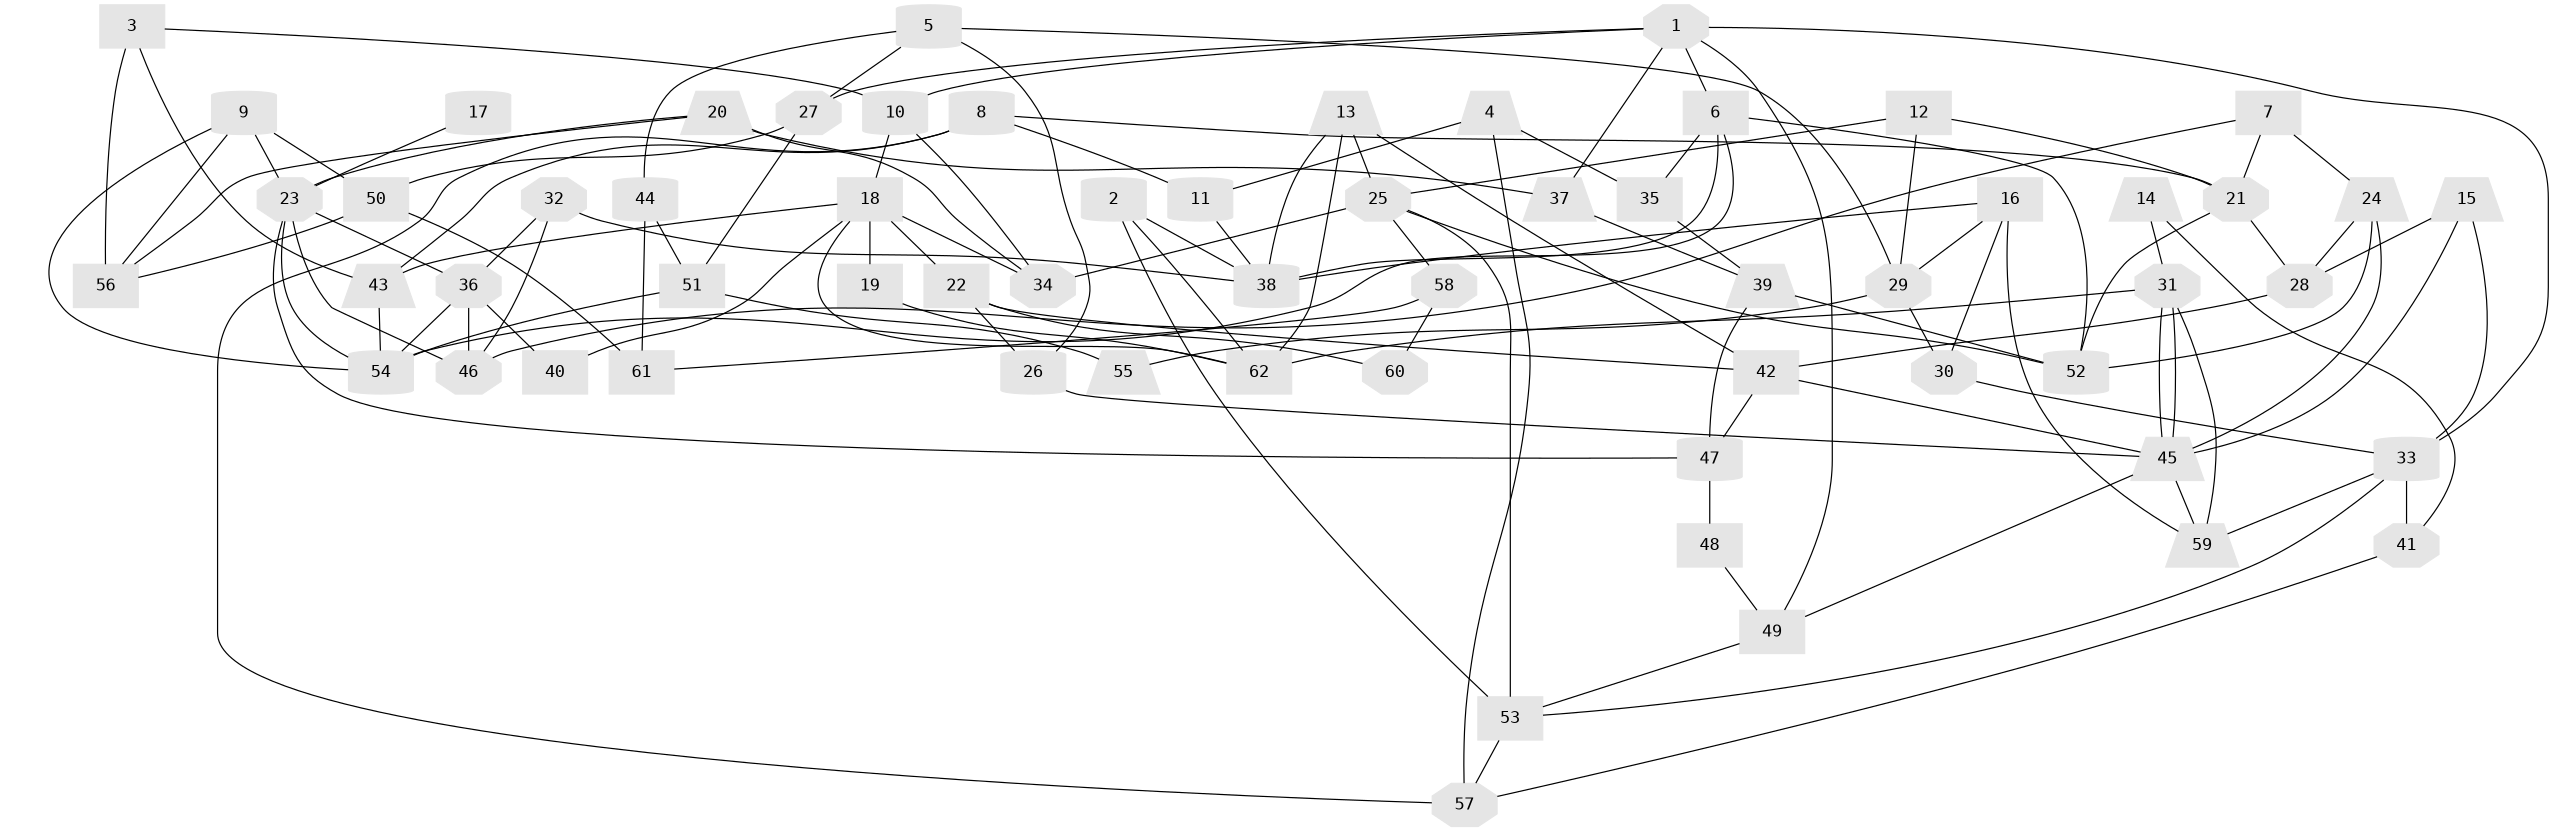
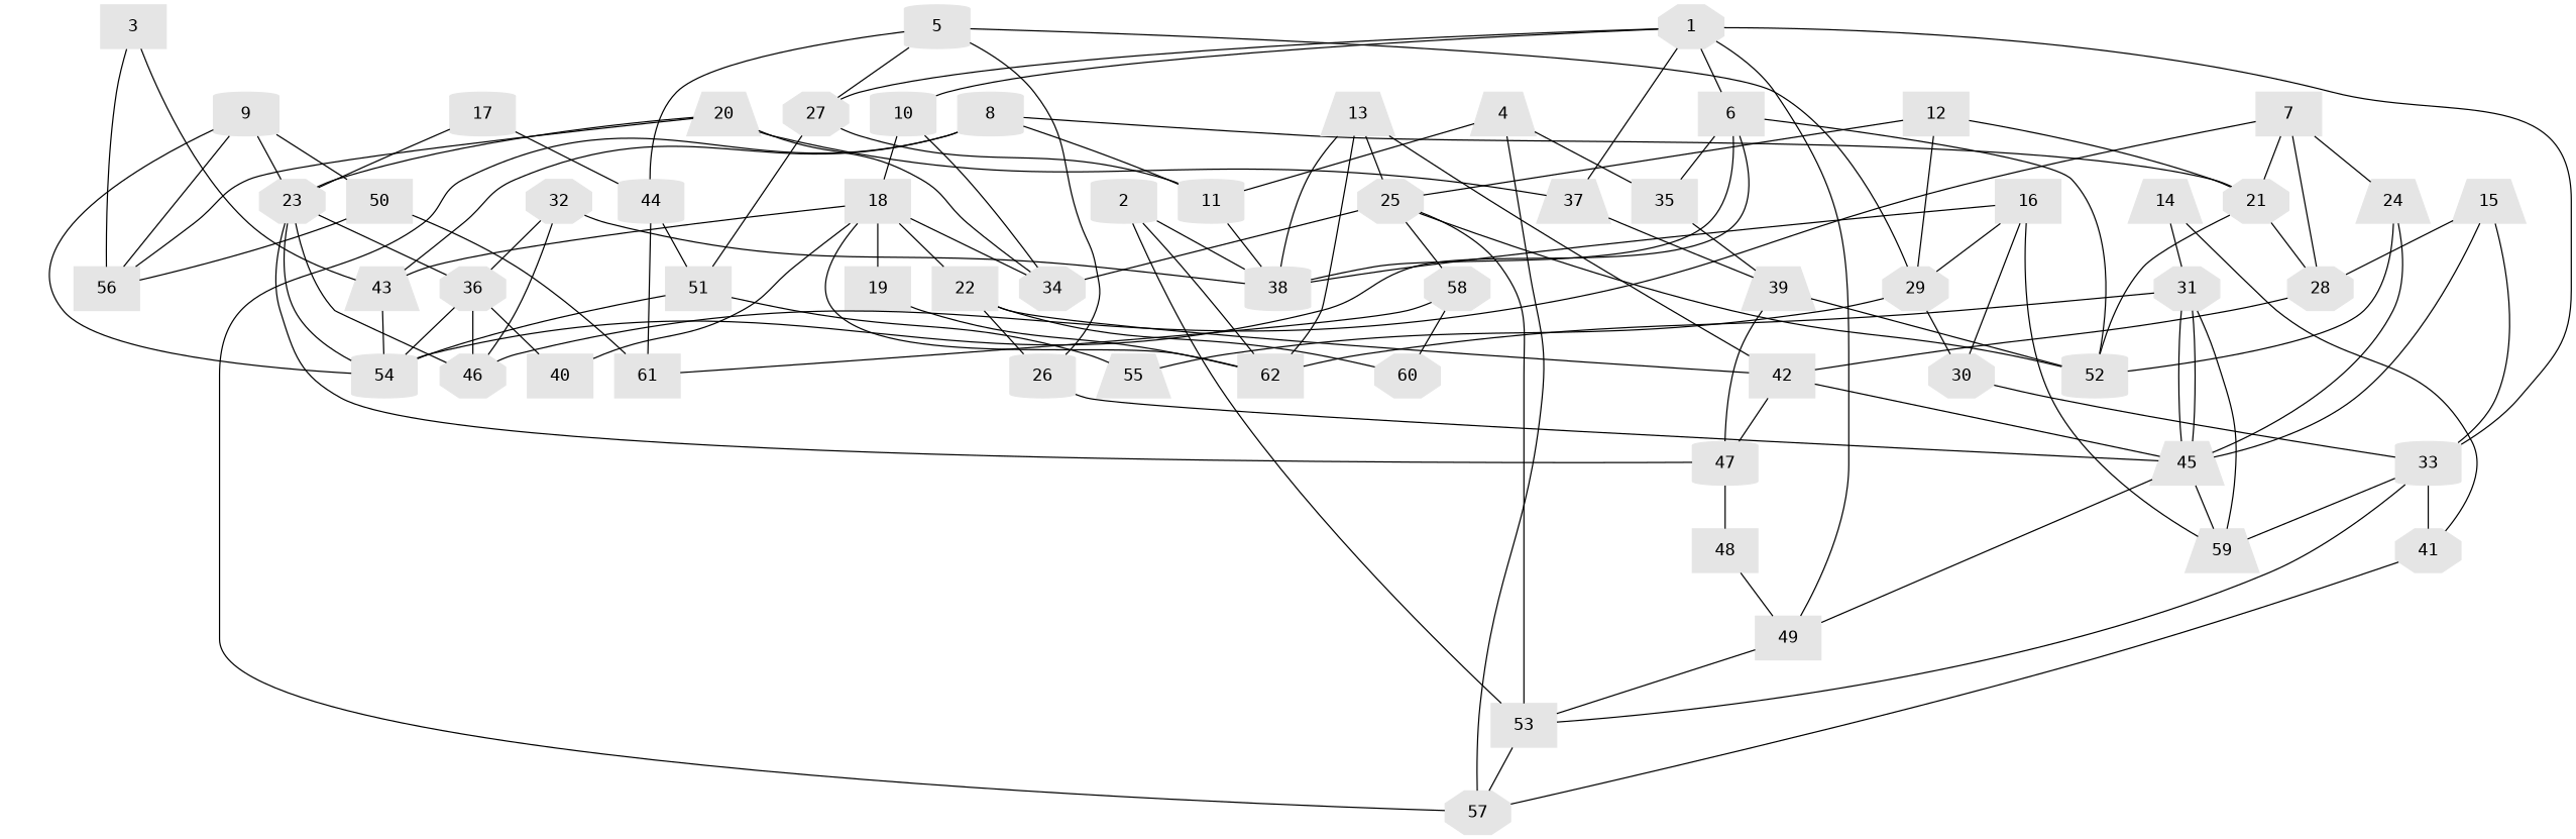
  graph {
    fontname="DejaVu Sans Mono"
    node [color=gray90 fontname="DejaVu Sans Mono" shape=box style=filled]
    edge [fontname="DejaVu Sans Mono"]
    1 [shape=octagon]
    6
    10 [shape=cylinder]
    27 [shape=octagon]
    33 [shape=cylinder]
    37 [shape=trapezium]
    49
    38 [shape=cylinder]
    35
    52 [shape=cylinder]
    54 [shape=cylinder]
    18
    34 [shape=octagon]
    50
    51
    53
    41 [shape=octagon]
    59 [shape=trapezium]
    39 [shape=trapezium]
    2 [shape=cylinder]
    62
    57 [shape=octagon]
    3
    43 [shape=trapezium]
    56
    4 [shape=trapezium]
    11 [shape=cylinder]
    5 [shape=cylinder]
    26 [shape=cylinder]
    29 [shape=octagon]
    44 [shape=cylinder]
    45 [shape=trapezium]
    30 [shape=octagon]
    55 [shape=trapezium]
    61
    21 [shape=octagon]
    7
    24 [shape=trapezium]
    28 [shape=octagon]
    46 [shape=octagon]
    42
    8 [shape=cylinder]
    9 [shape=cylinder]
    23 [shape=octagon]
    36 [shape=octagon]
    47 [shape=cylinder]
    19
    22
    40
    12
    25 [shape=octagon]
    58 [shape=octagon]
    13 [shape=trapezium]
    14 [shape=trapezium]
    31 [shape=octagon]
    15 [shape=trapezium]
    16
    17 [shape=cylinder]
    60 [shape=octagon]
    20 [shape=trapezium]
    48
    32 [shape=octagon]
    1 -- 6
    1 -- 10
    1 -- 27
    1 -- 33
    1 -- 37
    1 -- 49
    6 -- 38
    6 -- 35
    6 -- 52
    6 -- 54
    10 -- 18
    10 -- 34
-   27 -- 50
+   27 -- 11
    27 -- 51
    33 -- 53
    33 -- 41
    33 -- 59
    37 -- 39
    49 -- 53
    35 -- 39
    18 -- 34
    18 -- 62
    18 -- 43
    18 -- 19
    18 -- 22
    18 -- 40
    50 -- 56
    50 -- 61
    51 -- 54
    51 -- 55
    53 -- 57
    41 -- 57
    39 -- 52
    39 -- 47
    2 -- 38
    2 -- 53
    2 -- 62
-   3 -- 10
    3 -- 43
    3 -- 56
    43 -- 54
    4 -- 35
    4 -- 57
    4 -- 11
    11 -- 38
    5 -- 27
    5 -- 26
    5 -- 29
    5 -- 44
    26 -- 45
    29 -- 30
    29 -- 55
    44 -- 51
    44 -- 61
    45 -- 49
    45 -- 59
    30 -- 33
    21 -- 52
    21 -- 28
    7 -- 21
    7 -- 24
-   24 -- 28
+   7 -- 28
    7 -- 46
    24 -- 52
    24 -- 45
    28 -- 42
    42 -- 45
    42 -- 47
    8 -- 57
    8 -- 43
    8 -- 11
    8 -- 21
    9 -- 54
    9 -- 50
    9 -- 56
    9 -- 23
    23 -- 54
    23 -- 46
    23 -- 36
    23 -- 47
    36 -- 54
    36 -- 46
    36 -- 40
    47 -- 48
    19 -- 62
    22 -- 26
    22 -- 42
    22 -- 60
    12 -- 29
    12 -- 21
    12 -- 25
    25 -- 52
    25 -- 34
    25 -- 53
    25 -- 58
    58 -- 61
    58 -- 60
    13 -- 38
    13 -- 62
    13 -- 42
    13 -- 25
    14 -- 41
    14 -- 31
    31 -- 59
    31 -- 62
    31 -- 45
    31 -- 45
    15 -- 33
    15 -- 45
    15 -- 28
    16 -- 38
    16 -- 59
    16 -- 29
    16 -- 30
+   17 -- 44
    17 -- 23
    20 -- 37
    20 -- 34
    20 -- 56
    20 -- 23
    48 -- 49
    32 -- 38
    32 -- 46
    32 -- 36
  }
